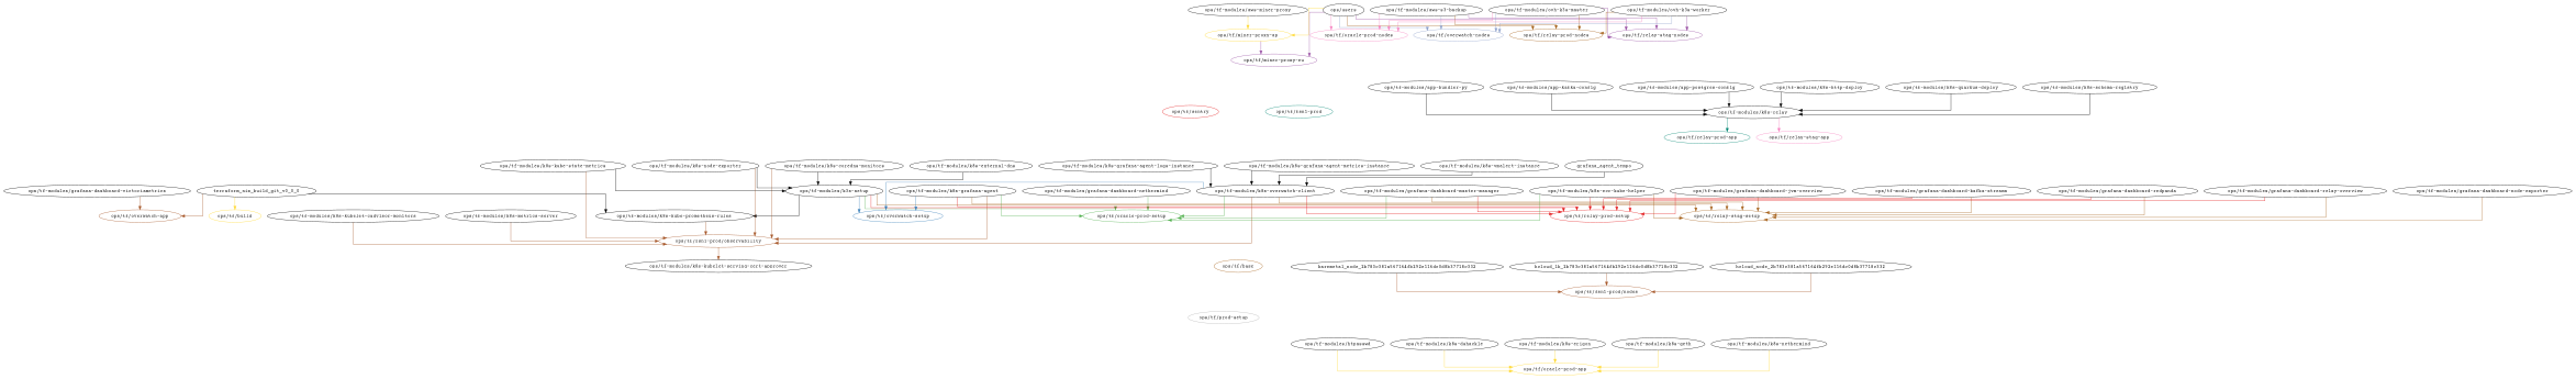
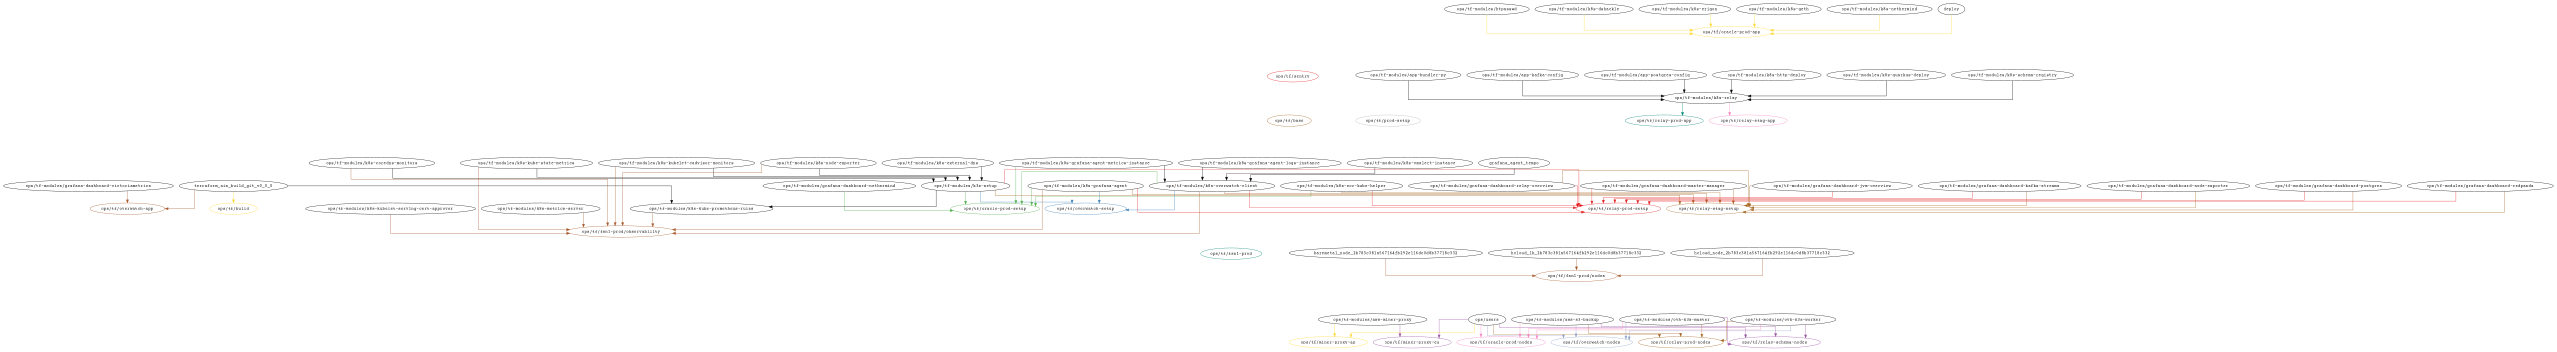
  strict digraph {
    compound=true
    fontname="Courier Prime"
    packmode="node"
    splines=ortho
    node [fontname="Courier Prime"]
    edge [fontname="Courier Prime"]
    n1 [color="/brbg4/1" label="ops/tf/base"]
    n2 [color="/set28/6" label="ops/tf/build"]
    n3 [color="/brbg4/4" label="ops/tf/fsn1-prod"]
    n4 [color="/set18/7" label="ops/tf/fsn1-prod/nodes"]
    n5 [color="/set18/7" label="ops/tf/fsn1-prod/observability"]
    n6 [color="/set28/6" label="ops/tf/miner-proxy-ap"]
    n7 [color="/set18/4" label="ops/tf/miner-proxy-eu"]
    n8 [color="/set28/6" label="ops/tf/oracle-prod-app"]
    n9 [color="/set18/8" label="ops/tf/oracle-prod-nodes"]
    n10 [color="/set18/3" label="ops/tf/oracle-prod-setup"]
    n11 [color="/set18/7" label="ops/tf/overwatch-app"]
    n12 [color="/set28/3" label="ops/tf/overwatch-nodes"]
    n13 [color="/set18/2" label="ops/tf/overwatch-setup"]
    n14 [color="/set28/8" label="ops/tf/prod-setup"]
    n15 [color="/brbg4/4" label="ops/tf/relay-prod-app"]
    n16 [color="/brbg4/1" label="ops/tf/relay-prod-nodes"]
    n17 [color="/set18/1" label="ops/tf/relay-prod-setup"]
    n18 [color="/set18/8" label="ops/tf/relay-stag-app"]
-   n19 [color="/set18/4" label="ops/tf/relay-stag-nodes"]
+   n19 [color="/set18/4" label="ops/tf/relay-schema-nodes"]
    n20 [color="/brbg4/1" label="ops/tf/relay-stag-setup"]
    n21 [color="/set18/1" label="ops/tf/sentry"]
    terraform_nix_build_git_v0_0_0
    n23 [label="ops/tf-modules/aws-miner-proxy"]
    n24 [label="ops/users"]
    n25 [label="ops/tf-modules/htpasswd"]
    n26 [label="ops/tf-modules/k8s-dshackle"]
    n27 [label="ops/tf-modules/k8s-erigon"]
    n28 [label="ops/tf-modules/k8s-geth"]
    n29 [label="ops/tf-modules/k8s-nethermind"]
+   deploy
    n31 [label="ops/tf-modules/aws-s3-backup"]
    n32 [label="ops/tf-modules/ovh-k3s-master"]
    n33 [label="ops/tf-modules/ovh-k3s-worker"]
    n34 [label="ops/tf-modules/grafana-dashboard-master-manager"]
    n35 [label="ops/tf-modules/grafana-dashboard-nethermind"]
    n36 [label="ops/tf-modules/k3s-setup"]
    n37 [label="ops/tf-modules/k8s-ecr-kube-helper"]
    n38 [label="ops/tf-modules/k8s-grafana-agent"]
    n39 [label="ops/tf-modules/k8s-overwatch-client"]
    n40 [label="ops/tf-modules/grafana-dashboard-victoriametrics"]
    n41 [label="ops/tf-modules/k8s-relay"]
    n42 [label="ops/tf-modules/grafana-dashboard-jvm-overview"]
    n43 [label="ops/tf-modules/grafana-dashboard-kafka-streams"]
    n44 [label="ops/tf-modules/grafana-dashboard-node-exporter"]
+   n45 [label="ops/tf-modules/grafana-dashboard-postgres"]
    n46 [label="ops/tf-modules/grafana-dashboard-redpanda"]
    n47 [label="ops/tf-modules/grafana-dashboard-relay-overview"]
    baremetal_node_2b783c381a567164fb292e116dc0d8b37718c332
    hcloud_lb_2b783c381a567164fb292e116dc0d8b37718c332
    hcloud_node_2b783c381a567164fb292e116dc0d8b37718c332
    n51 [label="ops/tf-modules/k8s-coredns-monitors"]
    n52 [label="ops/tf-modules/k8s-kube-prometheus-rules"]
    n53 [label="ops/tf-modules/k8s-kube-state-metrics"]
    n54 [label="ops/tf-modules/k8s-kubelet-cadvisor-monitors"]
    n55 [label="ops/tf-modules/k8s-kubelet-serving-cert-approver"]
    n56 [label="ops/tf-modules/k8s-metrics-server"]
    n57 [label="ops/tf-modules/k8s-node-exporter"]
    n58 [label="ops/tf-modules/app-bundler-py"]
    n59 [label="ops/tf-modules/app-kafka-config"]
    n60 [label="ops/tf-modules/app-postgres-config"]
    n61 [label="ops/tf-modules/k8s-external-dns"]
    n62 [label="ops/tf-modules/k8s-grafana-agent-logs-instance"]
    n63 [label="ops/tf-modules/k8s-grafana-agent-metrics-instance"]
    n64 [label="ops/tf-modules/k8s-http-deploy"]
    n65 [label="ops/tf-modules/k8s-quarkus-deploy"]
    n66 [label="ops/tf-modules/k8s-schema-registry"]
    n67 [label="ops/tf-modules/k8s-vmalert-instance"]
    grafana_agent_tempo
    subgraph sub_1 {
      label="./ops/tf"
      n1
      n2
      n3
      n4
      n5
      n6
      n7
      n8
      n9
      n10
      n11
      n12
      n13
      n14
      n15
      n16
      n17
      n18
      n19
      n20
      n21
    }
    subgraph sub_2 {
      n2
      terraform_nix_build_git_v0_0_0
    }
    subgraph sub_3 {
      n6
      n23
      n24
    }
    subgraph sub_4 {
      n7
      n23
      n24
    }
    subgraph sub_5 {
      n8
      n25
      n26
      n27
      n28
      n29
+     deploy
    }
    subgraph sub_6 {
      n9
      n24
      n31
      n32
      n33
    }
    subgraph sub_7 {
      n10
      n34
      n35
      n36
      n37
      n38
      n39
    }
    subgraph sub_8 {
      n11
      terraform_nix_build_git_v0_0_0
      n40
    }
    subgraph sub_9 {
      n12
      n24
      n31
      n32
      n33
    }
    subgraph sub_10 {
      n13
      n36
      n38
      n39
    }
    subgraph sub_11 {
      n15
      n41
    }
    subgraph sub_12 {
      n16
      n24
      n31
      n32
      n33
    }
    subgraph sub_13 {
      n17
      n34
      n36
      n37
      n38
      n39
      n42
      n43
      n44
+     n45
      n46
      n47
    }
    subgraph sub_14 {
      n18
      n41
    }
    subgraph sub_15 {
      n19
      n24
      n31
      n32
      n33
    }
    subgraph sub_16 {
      n20
      n34
      n36
      n37
      n38
      n39
      n42
      n43
      n44
+     n45
      n46
      n47
    }
    subgraph sub_17 {
      n4
      baremetal_node_2b783c381a567164fb292e116dc0d8b37718c332
      hcloud_lb_2b783c381a567164fb292e116dc0d8b37718c332
      hcloud_node_2b783c381a567164fb292e116dc0d8b37718c332
    }
    subgraph sub_18 {
      n5
      n38
      n39
      n51
      n52
      n53
      n54
      n55
      n56
      n57
    }
    terraform_nix_build_git_v0_0_0 -> n2 [color="/set28/6"]
    terraform_nix_build_git_v0_0_0 -> n11 [color="/set18/7"]
    terraform_nix_build_git_v0_0_0 -> n52
    n23 -> n6 [color="/set28/6"]
-   n6 -> n7 [color="/set18/4"]
+   n23 -> n7 [color="/set18/4"]
    n24 -> n6 [color="/set28/6"]
    n24 -> n7 [color="/set18/4"]
    n24 -> n9 [color="/set18/8"]
    n24 -> n12 [color="/set28/3"]
    n24 -> n16 [color="/brbg4/1"]
    n24 -> n19 [color="/set18/4"]
    n25 -> n8 [color="/set28/6"]
    n26 -> n8 [color="/set28/6"]
    n27 -> n8 [color="/set28/6"]
    n28 -> n8 [color="/set28/6"]
    n29 -> n8 [color="/set28/6"]
+   deploy -> n8 [color="/set28/6"]
    n31 -> n9 [color="/set18/8"]
    n31 -> n12 [color="/set28/3"]
    n31 -> n16 [color="/brbg4/1"]
    n31 -> n19 [color="/set18/4"]
    n32 -> n9 [color="/set18/8"]
    n32 -> n12 [color="/set28/3"]
    n32 -> n16 [color="/brbg4/1"]
    n32 -> n19 [color="/set18/4"]
    n33 -> n9 [color="/set18/8"]
    n33 -> n12 [color="/set28/3"]
    n33 -> n16 [color="/brbg4/1"]
    n33 -> n19 [color="/set18/4"]
-   n34 -> n10 [color="/set18/3"]
+   n63 -> n10 [color="/set18/3"]
    n34 -> n17 [color="/set18/1"]
    n34 -> n20 [color="/brbg4/1"]
    n35 -> n10 [color="/set18/3"]
    n36 -> n10 [color="/set18/3"]
    n36 -> n13 [color="/set18/2"]
    n36 -> n17 [color="/set18/1"]
    n36 -> n20 [color="/brbg4/1"]
    n36 -> n52
    n37 -> n10 [color="/set18/3"]
    n37 -> n17 [color="/set18/1"]
    n37 -> n20 [color="/brbg4/1"]
    n38 -> n5 [color="/set18/7"]
    n38 -> n10 [color="/set18/3"]
    n38 -> n13 [color="/set18/2"]
    n38 -> n17 [color="/set18/1"]
    n38 -> n20 [color="/brbg4/1"]
    n39 -> n5 [color="/set18/7"]
    n39 -> n10 [color="/set18/3"]
    n39 -> n13 [color="/set18/2"]
    n39 -> n17 [color="/set18/1"]
    n39 -> n20 [color="/brbg4/1"]
    n40 -> n11 [color="/set18/7"]
    n41 -> n15 [color="/brbg4/4"]
    n41 -> n18 [color="/set18/8"]
    n42 -> n17 [color="/set18/1"]
    n42 -> n20 [color="/brbg4/1"]
    n43 -> n17 [color="/set18/1"]
    n43 -> n20 [color="/brbg4/1"]
+   n44 -> n17 [color="/set18/1"]
    n44 -> n20 [color="/brbg4/1"]
+   n45 -> n17 [color="/set18/1"]
+   n45 -> n20 [color="/brbg4/1"]
    n46 -> n17 [color="/set18/1"]
    n46 -> n20 [color="/brbg4/1"]
    n47 -> n17 [color="/set18/1"]
    n47 -> n20 [color="/brbg4/1"]
    baremetal_node_2b783c381a567164fb292e116dc0d8b37718c332 -> n4 [color="/set18/7"]
    hcloud_lb_2b783c381a567164fb292e116dc0d8b37718c332 -> n4 [color="/set18/7"]
    hcloud_node_2b783c381a567164fb292e116dc0d8b37718c332 -> n4 [color="/set18/7"]
    n51 -> n5 [color="/set18/7"]
    n51 -> n36
    n52 -> n5 [color="/set18/7"]
    n53 -> n5 [color="/set18/7"]
    n53 -> n36
    n54 -> n5 [color="/set18/7"]
-   n5 -> n55 [color="/set18/7"]
+   n54 -> n36
+   n55 -> n5 [color="/set18/7"]
    n56 -> n5 [color="/set18/7"]
    n57 -> n5 [color="/set18/7"]
    n57 -> n36
    n58 -> n41
    n59 -> n41
    n60 -> n41
    n61 -> n36
    n62 -> n39
    n63 -> n39
    n64 -> n41
    n65 -> n41
    n66 -> n41
    n67 -> n39
    grafana_agent_tempo -> n39
  }
